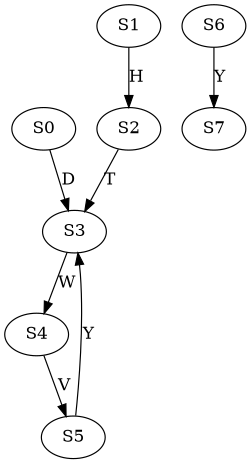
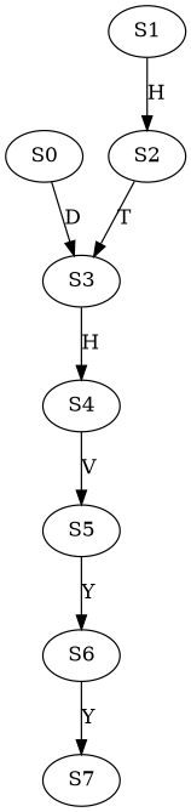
  strict digraph {
    S0
    S3
    S1
    S2
    S4
    S5
    S6
    S7
    S0 -> S3 [label=D]
-   S3 -> S4 [label=W]
+   S3 -> S4 [label=H]
    S1 -> S2 [label=H]
    S2 -> S3 [label=T]
    S4 -> S5 [label=V]
-   S5 -> S3 [label=Y]
+   S5 -> S6 [label=Y]
    S6 -> S7 [label=Y]
  }
